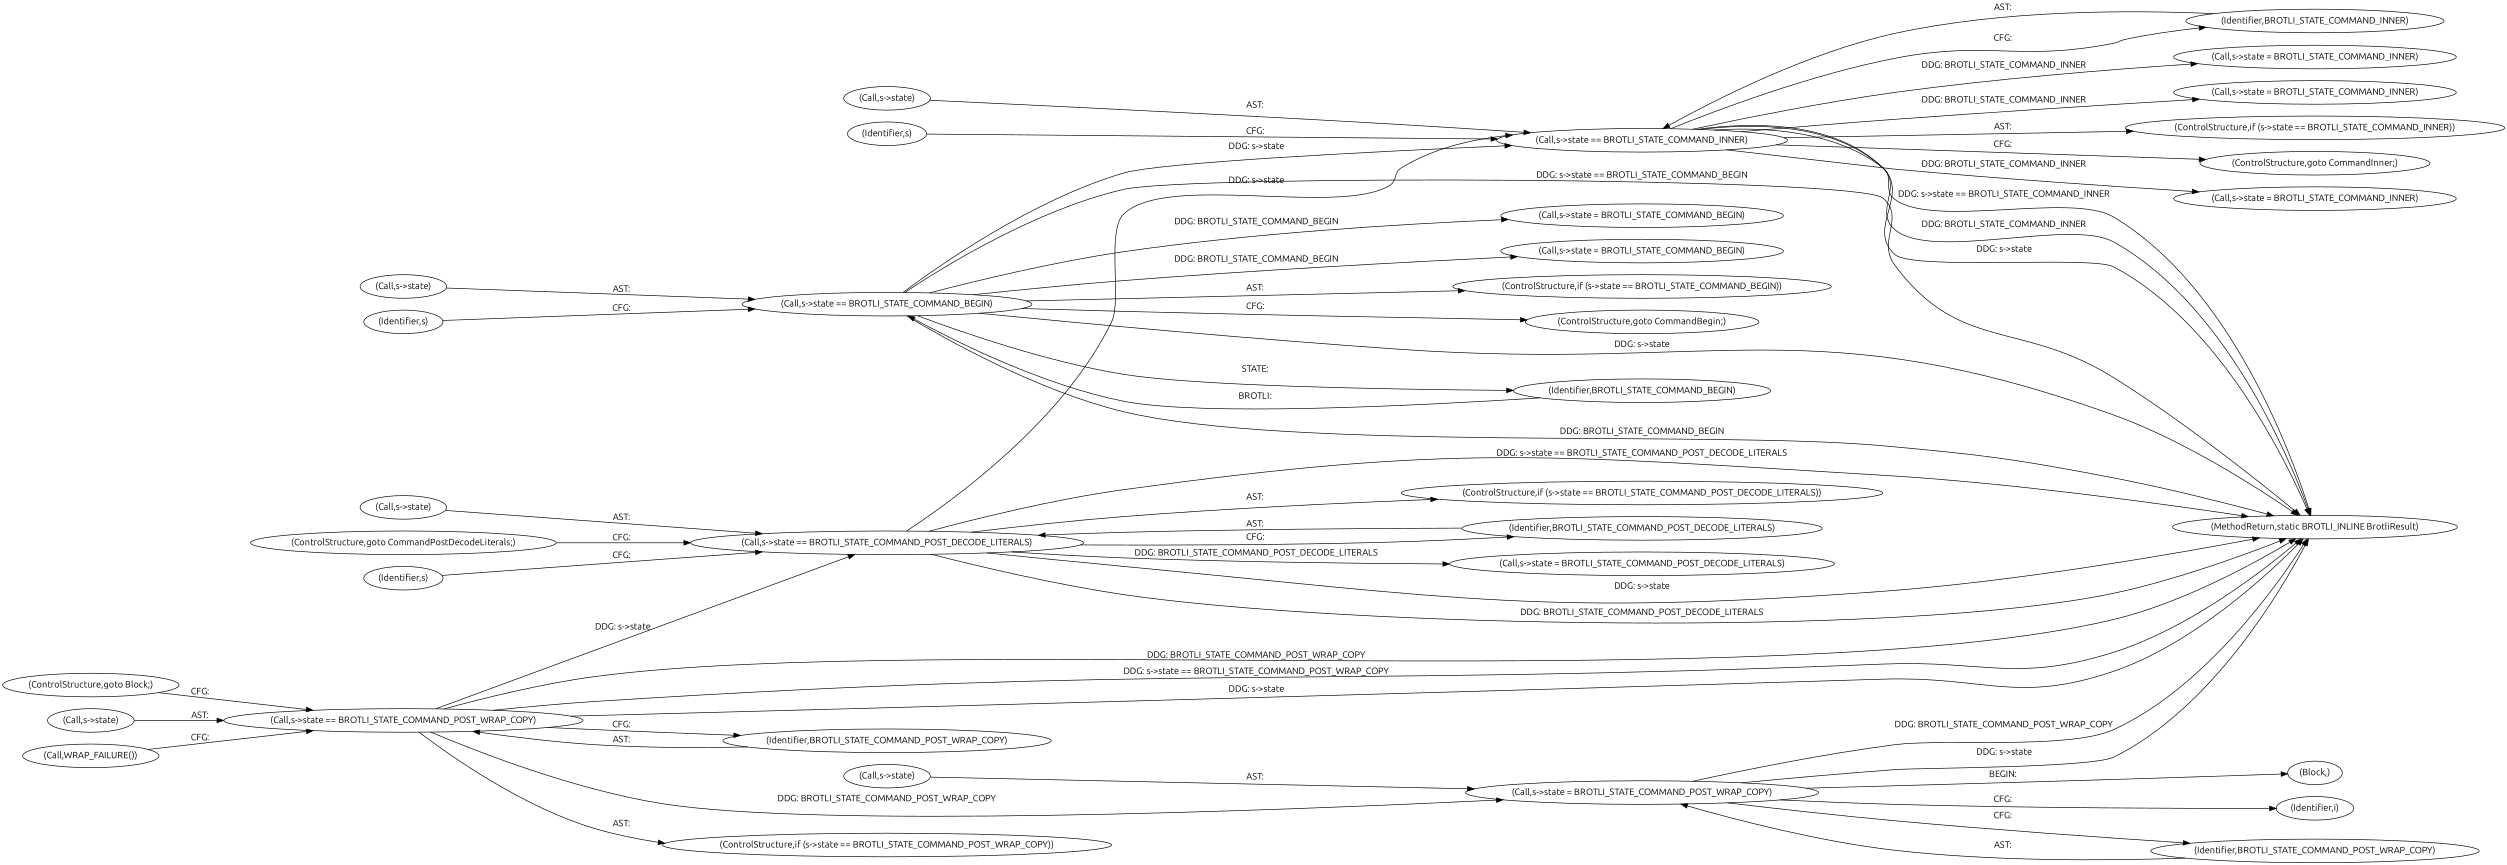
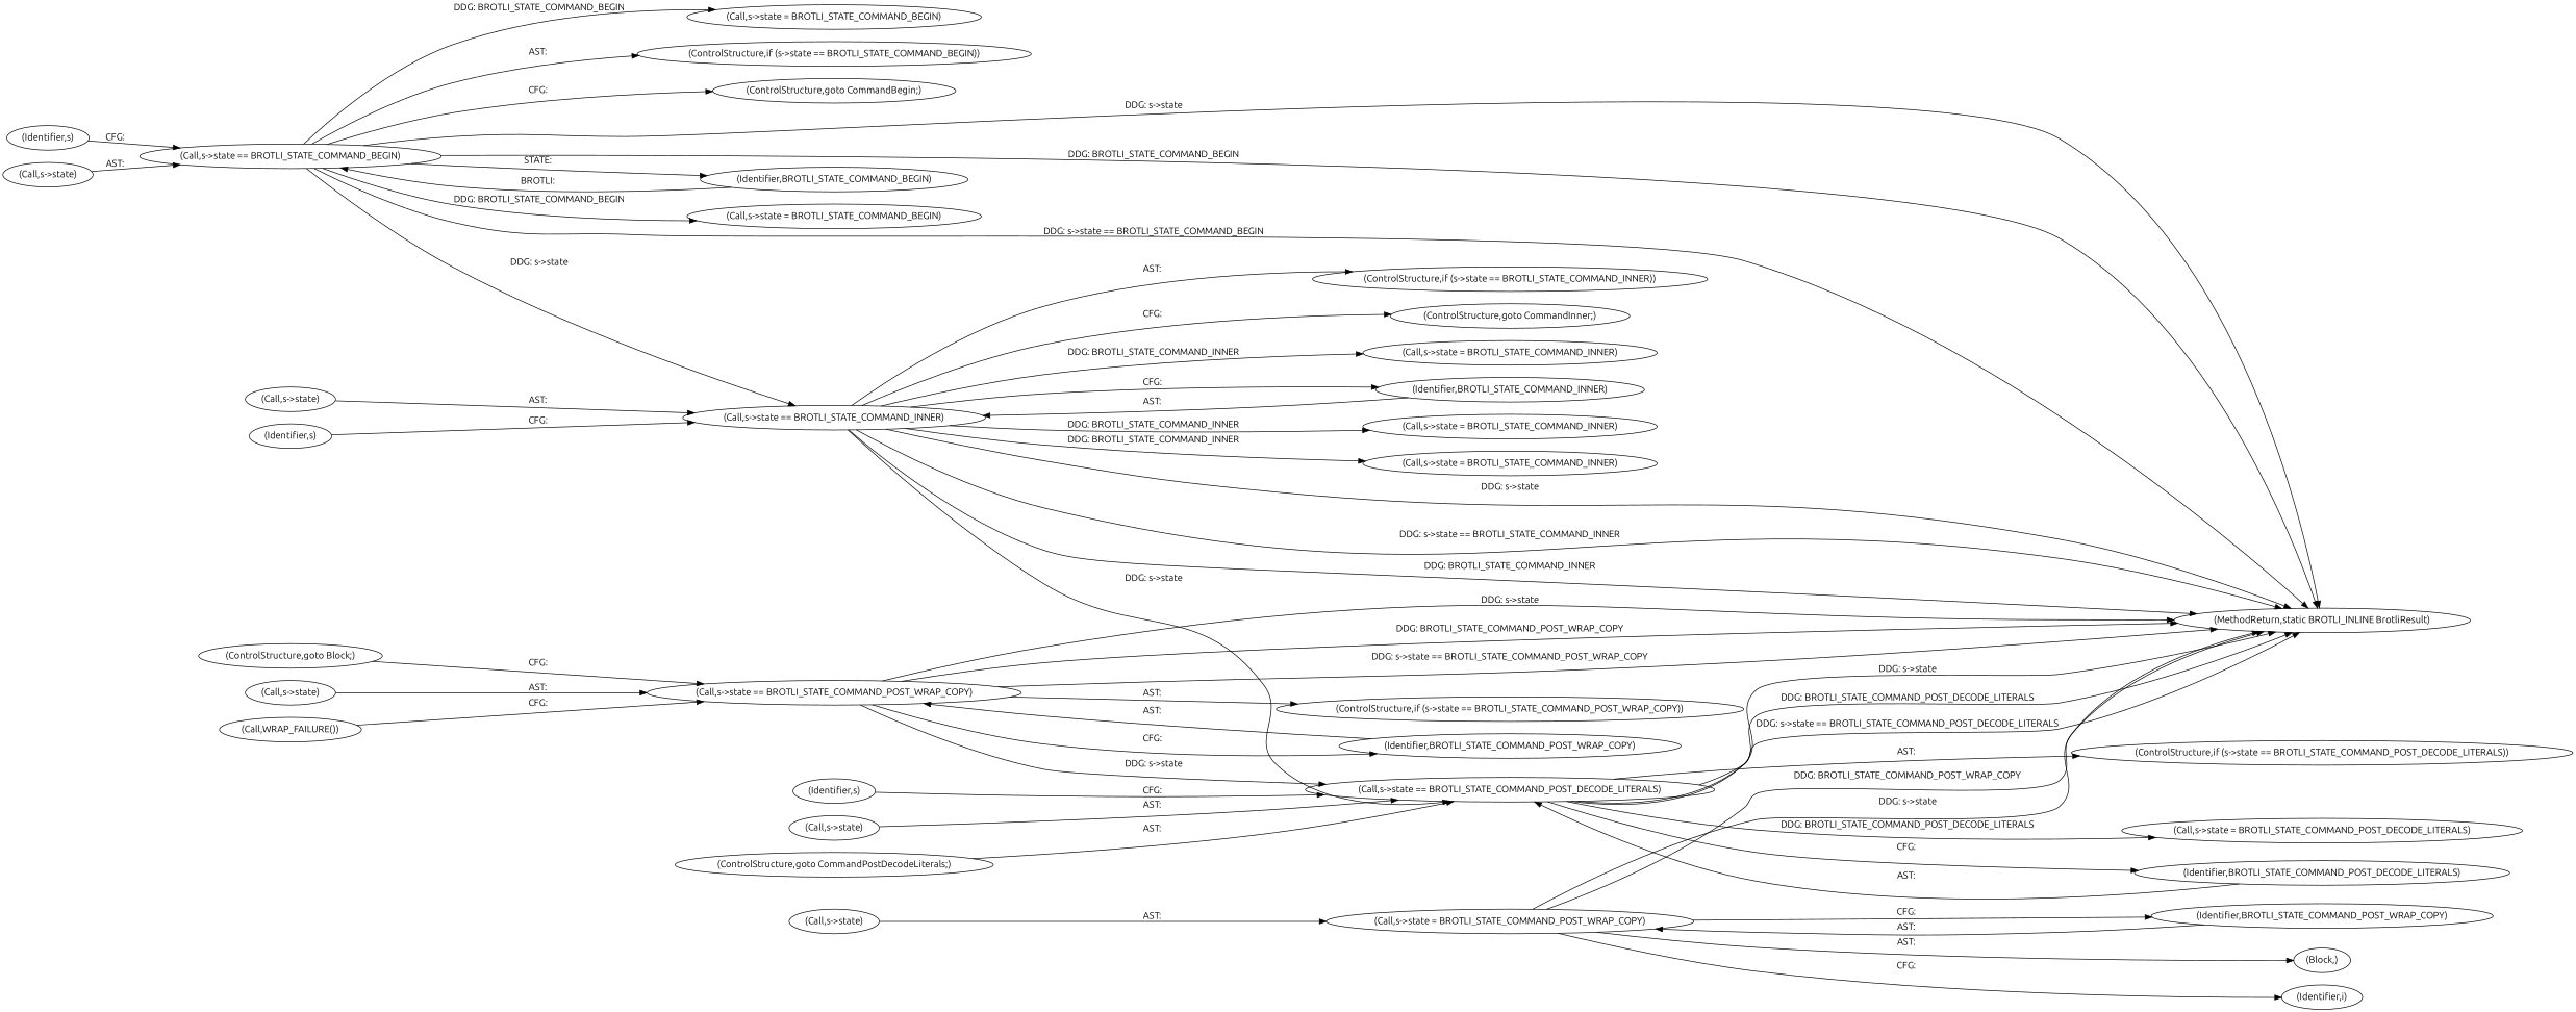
  digraph {
    fontname=Ubuntu
    rankdir=LR
    node [fontname=Ubuntu]
    edge [fontname=Ubuntu]
    n1 [label="(Call,s->state = BROTLI_STATE_COMMAND_POST_WRAP_COPY)"]
    n2 [label="(Identifier,BROTLI_STATE_COMMAND_POST_WRAP_COPY)"]
    n3 [label="(MethodReturn,static BROTLI_INLINE BrotliResult)"]
    n4 [label="(Block,)"]
    n5 [label="(Identifier,i)"]
    n6 [label="(Call,s->state == BROTLI_STATE_COMMAND_POST_WRAP_COPY)"]
    n7 [label="(ControlStructure,if (s->state == BROTLI_STATE_COMMAND_POST_WRAP_COPY))"]
    n8 [label="(Identifier,BROTLI_STATE_COMMAND_POST_WRAP_COPY)"]
    n9 [label="(Call,s->state == BROTLI_STATE_COMMAND_POST_DECODE_LITERALS)"]
    n10 [label="(ControlStructure,if (s->state == BROTLI_STATE_COMMAND_POST_DECODE_LITERALS))"]
    n11 [label="(Call,s->state = BROTLI_STATE_COMMAND_POST_DECODE_LITERALS)"]
    n12 [label="(Identifier,BROTLI_STATE_COMMAND_POST_DECODE_LITERALS)"]
    n13 [label="(Call,s->state == BROTLI_STATE_COMMAND_INNER)"]
    n14 [label="(Call,s->state = BROTLI_STATE_COMMAND_INNER)"]
    n15 [label="(Identifier,BROTLI_STATE_COMMAND_INNER)"]
    n16 [label="(Call,s->state = BROTLI_STATE_COMMAND_INNER)"]
    n17 [label="(Call,s->state = BROTLI_STATE_COMMAND_INNER)"]
    n18 [label="(ControlStructure,if (s->state == BROTLI_STATE_COMMAND_INNER))"]
    n19 [label="(ControlStructure,goto CommandInner;)"]
    n20 [label="(Call,s->state == BROTLI_STATE_COMMAND_BEGIN)"]
    n21 [label="(Identifier,BROTLI_STATE_COMMAND_BEGIN)"]
    n22 [label="(Call,s->state = BROTLI_STATE_COMMAND_BEGIN)"]
    n23 [label="(Call,s->state = BROTLI_STATE_COMMAND_BEGIN)"]
    n24 [label="(ControlStructure,if (s->state == BROTLI_STATE_COMMAND_BEGIN))"]
    n25 [label="(ControlStructure,goto CommandBegin;)"]
    n26 [label="(Call,s->state)"]
    n27 [label="(Call,s->state)"]
    n28 [label="(ControlStructure,goto Block;)"]
    n29 [label="(Identifier,s)"]
    n30 [label="(Call,s->state)"]
    n31 [label="(Call,s->state)"]
    n32 [label="(ControlStructure,goto CommandPostDecodeLiterals;)"]
    n33 [label="(Call,WRAP_FAILURE())"]
    n34 [label="(Identifier,s)"]
    n35 [label="(Identifier,s)"]
    n36 [label="(Call,s->state)"]
    n1 -> n2 [label="CFG: "]
    n1 -> n3 [label="DDG: BROTLI_STATE_COMMAND_POST_WRAP_COPY"]
    n1 -> n3 [label="DDG: s->state"]
-   n1 -> n4 [label="BEGIN: "]
+   n1 -> n4 [label="AST: "]
    n1 -> n5 [label="CFG: "]
    n2 -> n1 [label="AST: "]
-   n6 -> n1 [label="DDG: BROTLI_STATE_COMMAND_POST_WRAP_COPY"]
    n6 -> n3 [label="DDG: BROTLI_STATE_COMMAND_POST_WRAP_COPY"]
    n6 -> n3 [label="DDG: s->state == BROTLI_STATE_COMMAND_POST_WRAP_COPY"]
    n6 -> n3 [label="DDG: s->state"]
    n6 -> n7 [label="AST: "]
    n6 -> n8 [label="CFG: "]
    n6 -> n9 [label="DDG: s->state"]
    n8 -> n6 [label="AST: "]
    n9 -> n3 [label="DDG: s->state"]
    n9 -> n3 [label="DDG: BROTLI_STATE_COMMAND_POST_DECODE_LITERALS"]
    n9 -> n3 [label="DDG: s->state == BROTLI_STATE_COMMAND_POST_DECODE_LITERALS"]
    n9 -> n10 [label="AST: "]
    n9 -> n11 [label="DDG: BROTLI_STATE_COMMAND_POST_DECODE_LITERALS"]
    n9 -> n12 [label="CFG: "]
    n12 -> n9 [label="AST: "]
    n13 -> n3 [label="DDG: s->state == BROTLI_STATE_COMMAND_INNER"]
    n13 -> n3 [label="DDG: BROTLI_STATE_COMMAND_INNER"]
    n13 -> n3 [label="DDG: s->state"]
-   n9 -> n13 [label="DDG: s->state"]
+   n13 -> n9 [label="DDG: s->state"]
    n13 -> n14 [label="DDG: BROTLI_STATE_COMMAND_INNER"]
    n13 -> n15 [label="CFG: "]
    n13 -> n16 [label="DDG: BROTLI_STATE_COMMAND_INNER"]
    n13 -> n17 [label="DDG: BROTLI_STATE_COMMAND_INNER"]
    n13 -> n18 [label="AST: "]
    n13 -> n19 [label="CFG: "]
    n15 -> n13 [label="AST: "]
    n20 -> n3 [label="DDG: s->state"]
    n20 -> n3 [label="DDG: BROTLI_STATE_COMMAND_BEGIN"]
    n20 -> n3 [label="DDG: s->state == BROTLI_STATE_COMMAND_BEGIN"]
    n20 -> n13 [label="DDG: s->state"]
    n20 -> n21 [label="STATE: "]
    n20 -> n22 [label="DDG: BROTLI_STATE_COMMAND_BEGIN"]
    n20 -> n23 [label="DDG: BROTLI_STATE_COMMAND_BEGIN"]
    n20 -> n24 [label="AST: "]
    n20 -> n25 [label="CFG: "]
    n21 -> n20 [label="BROTLI: "]
    n26 -> n9 [label="AST: "]
    n27 -> n1 [label="AST: "]
    n28 -> n6 [label="CFG: "]
    n29 -> n20 [label="CFG: "]
    n30 -> n6 [label="AST: "]
    n31 -> n13 [label="AST: "]
-   n32 -> n9 [label="CFG: "]
+   n32 -> n9 [label="AST: "]
    n33 -> n6 [label="CFG: "]
    n34 -> n9 [label="CFG: "]
    n35 -> n13 [label="CFG: "]
    n36 -> n20 [label="AST: "]
  }
